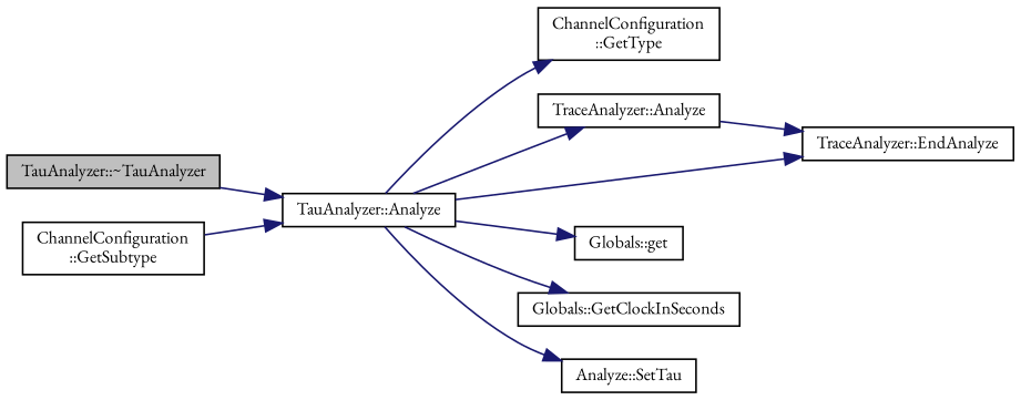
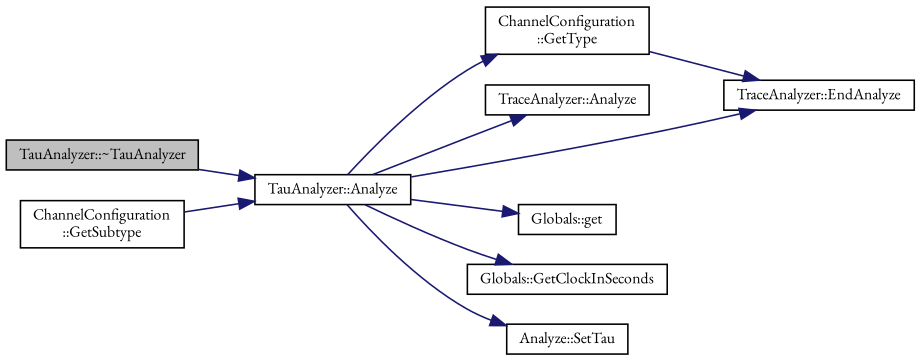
  digraph {
    fontname="EB Garamond"
    rankdir=LR
    node [color=black fillcolor=white fontname="EB Garamond" fontsize=10 shape=record style=filled]
    edge [color=midnightblue fontname="EB Garamond" fontsize=10 labelfontname=Helvetica labelfontsize=10 style=solid]
    n1 [fillcolor=grey75 fontcolor=black height=0.2 label="TauAnalyzer::~TauAnalyzer" width=0.4]
    n2 [height=0.2 label="TauAnalyzer::Analyze" width=0.4]
    n3 [height=0.2 label="ChannelConfiguration\l::GetType" width=0.4]
    n4 [height=0.2 label="TraceAnalyzer::Analyze" width=0.4]
    n5 [height=0.2 label="TraceAnalyzer::EndAnalyze" width=0.4]
    n6 [height=0.2 label="Globals::get" width=0.4]
    n7 [height=0.2 label="Globals::GetClockInSeconds" width=0.4]
    n8 [height=0.2 label="Analyze::SetTau" width=0.4]
    n9 [height=0.2 label="ChannelConfiguration\l::GetSubtype" width=0.4]
    n1 -> n2
    n2 -> n3
    n2 -> n4
    n2 -> n5
    n2 -> n6
    n2 -> n7
    n2 -> n8
-   n4 -> n5
+   n3 -> n5
    n9 -> n2
  }
